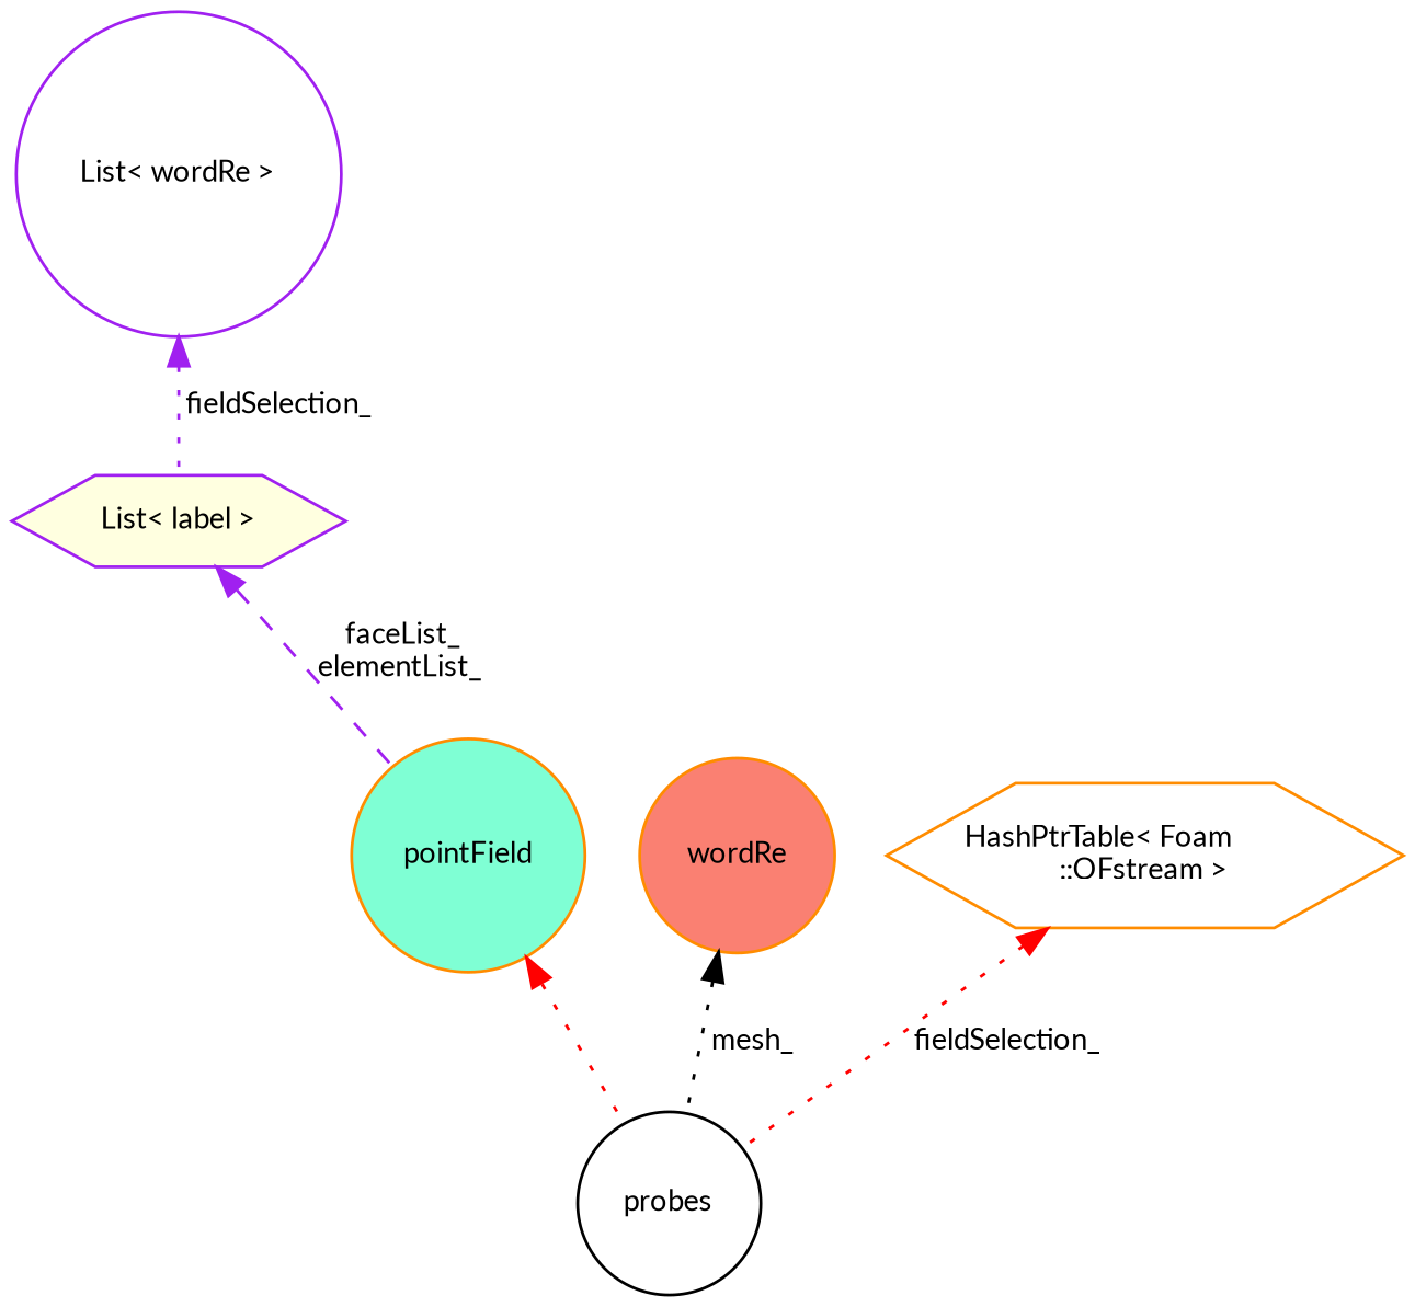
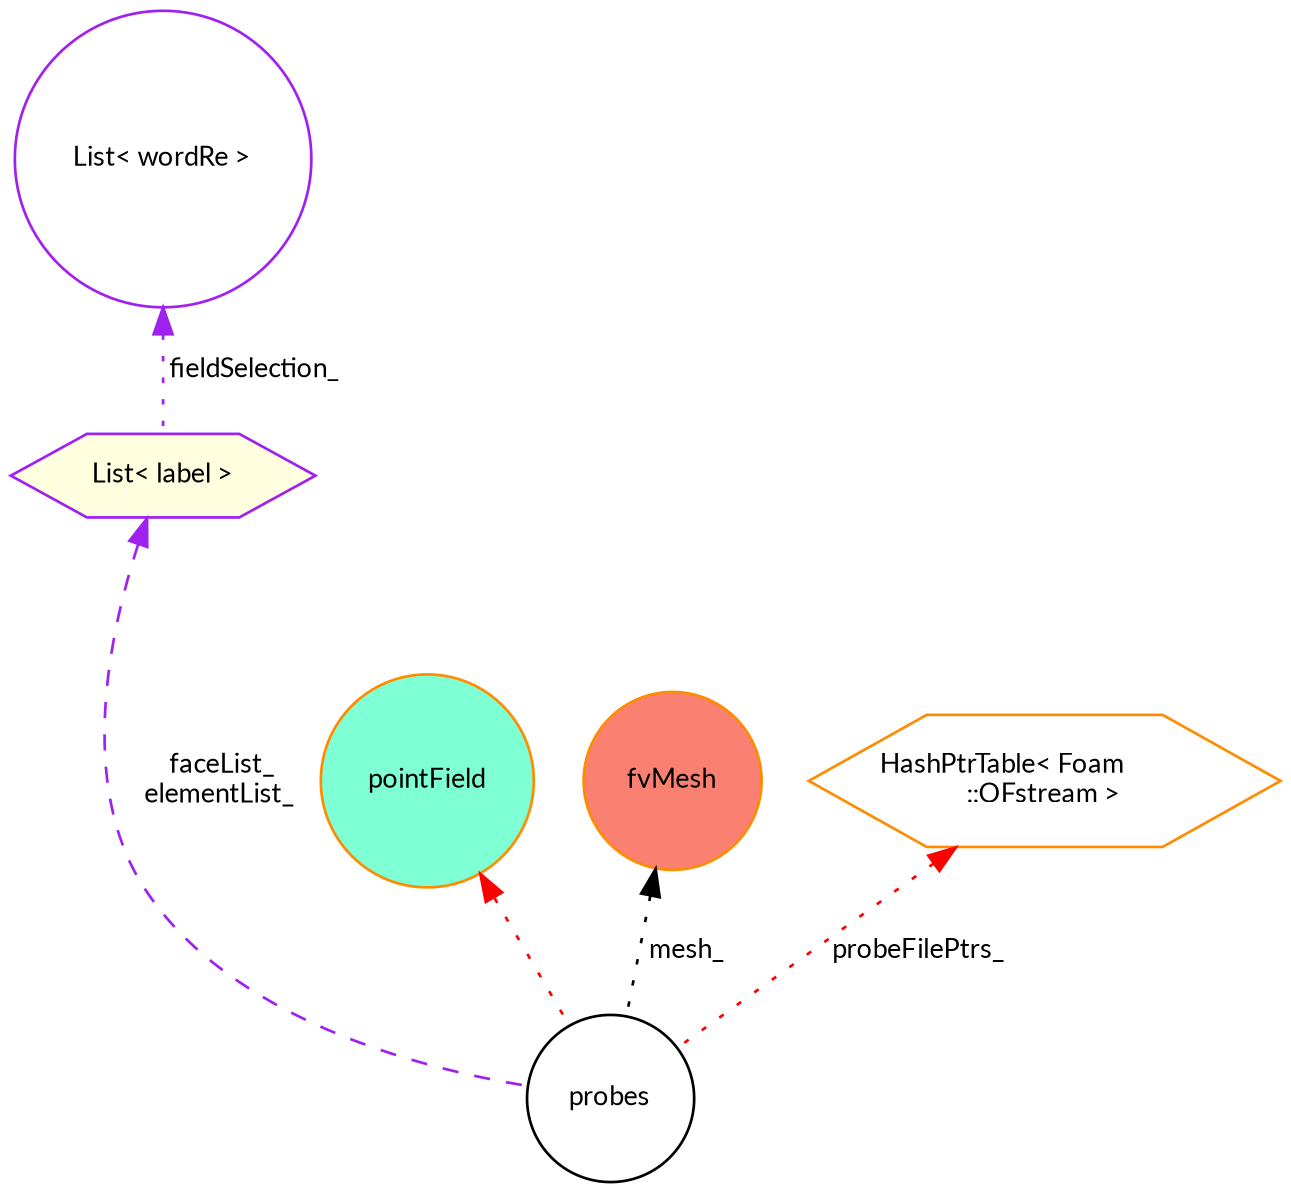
  digraph {
    fontname=Lato
    node [color=darkorange fillcolor=white fontname=Lato fontsize=10 shape=circle style=filled]
    edge [color=red dir=back fontname=Lato fontsize=10 labelfontname=Helvetica labelfontsize=10 style=dotted]
    n1 [color=black fontcolor=black height=0.2 label=probes width=0.4]
    n2 [fillcolor=aquamarine height=0.2 label=pointField width=0.4]
    n3 [color=purple height=0.2 label="List\< wordRe \>" width=0.4]
    n4 [color=purple fillcolor=lightyellow height=0.2 label="List\< label \>" shape=hexagon width=0.4]
-   n5 [fillcolor=salmon height=0.2 label=wordRe width=0.4]
+   n5 [fillcolor=salmon height=0.2 label=fvMesh width=0.4]
    n6 [height=0.2 label="HashPtrTable\< Foam\l::OFstream \>" shape=hexagon width=0.4]
    n2 -> n1
    n3 -> n4 [color=purple label=" fieldSelection_"]
-   n4 -> n2 [color=purple label=" faceList_\nelementList_" style=dashed]
+   n4 -> n1 [color=purple label=" faceList_\nelementList_" style=dashed]
    n5 -> n1 [color=black label=" mesh_"]
-   n6 -> n1 [label=" fieldSelection_"]
+   n6 -> n1 [label=" probeFilePtrs_"]
  }
